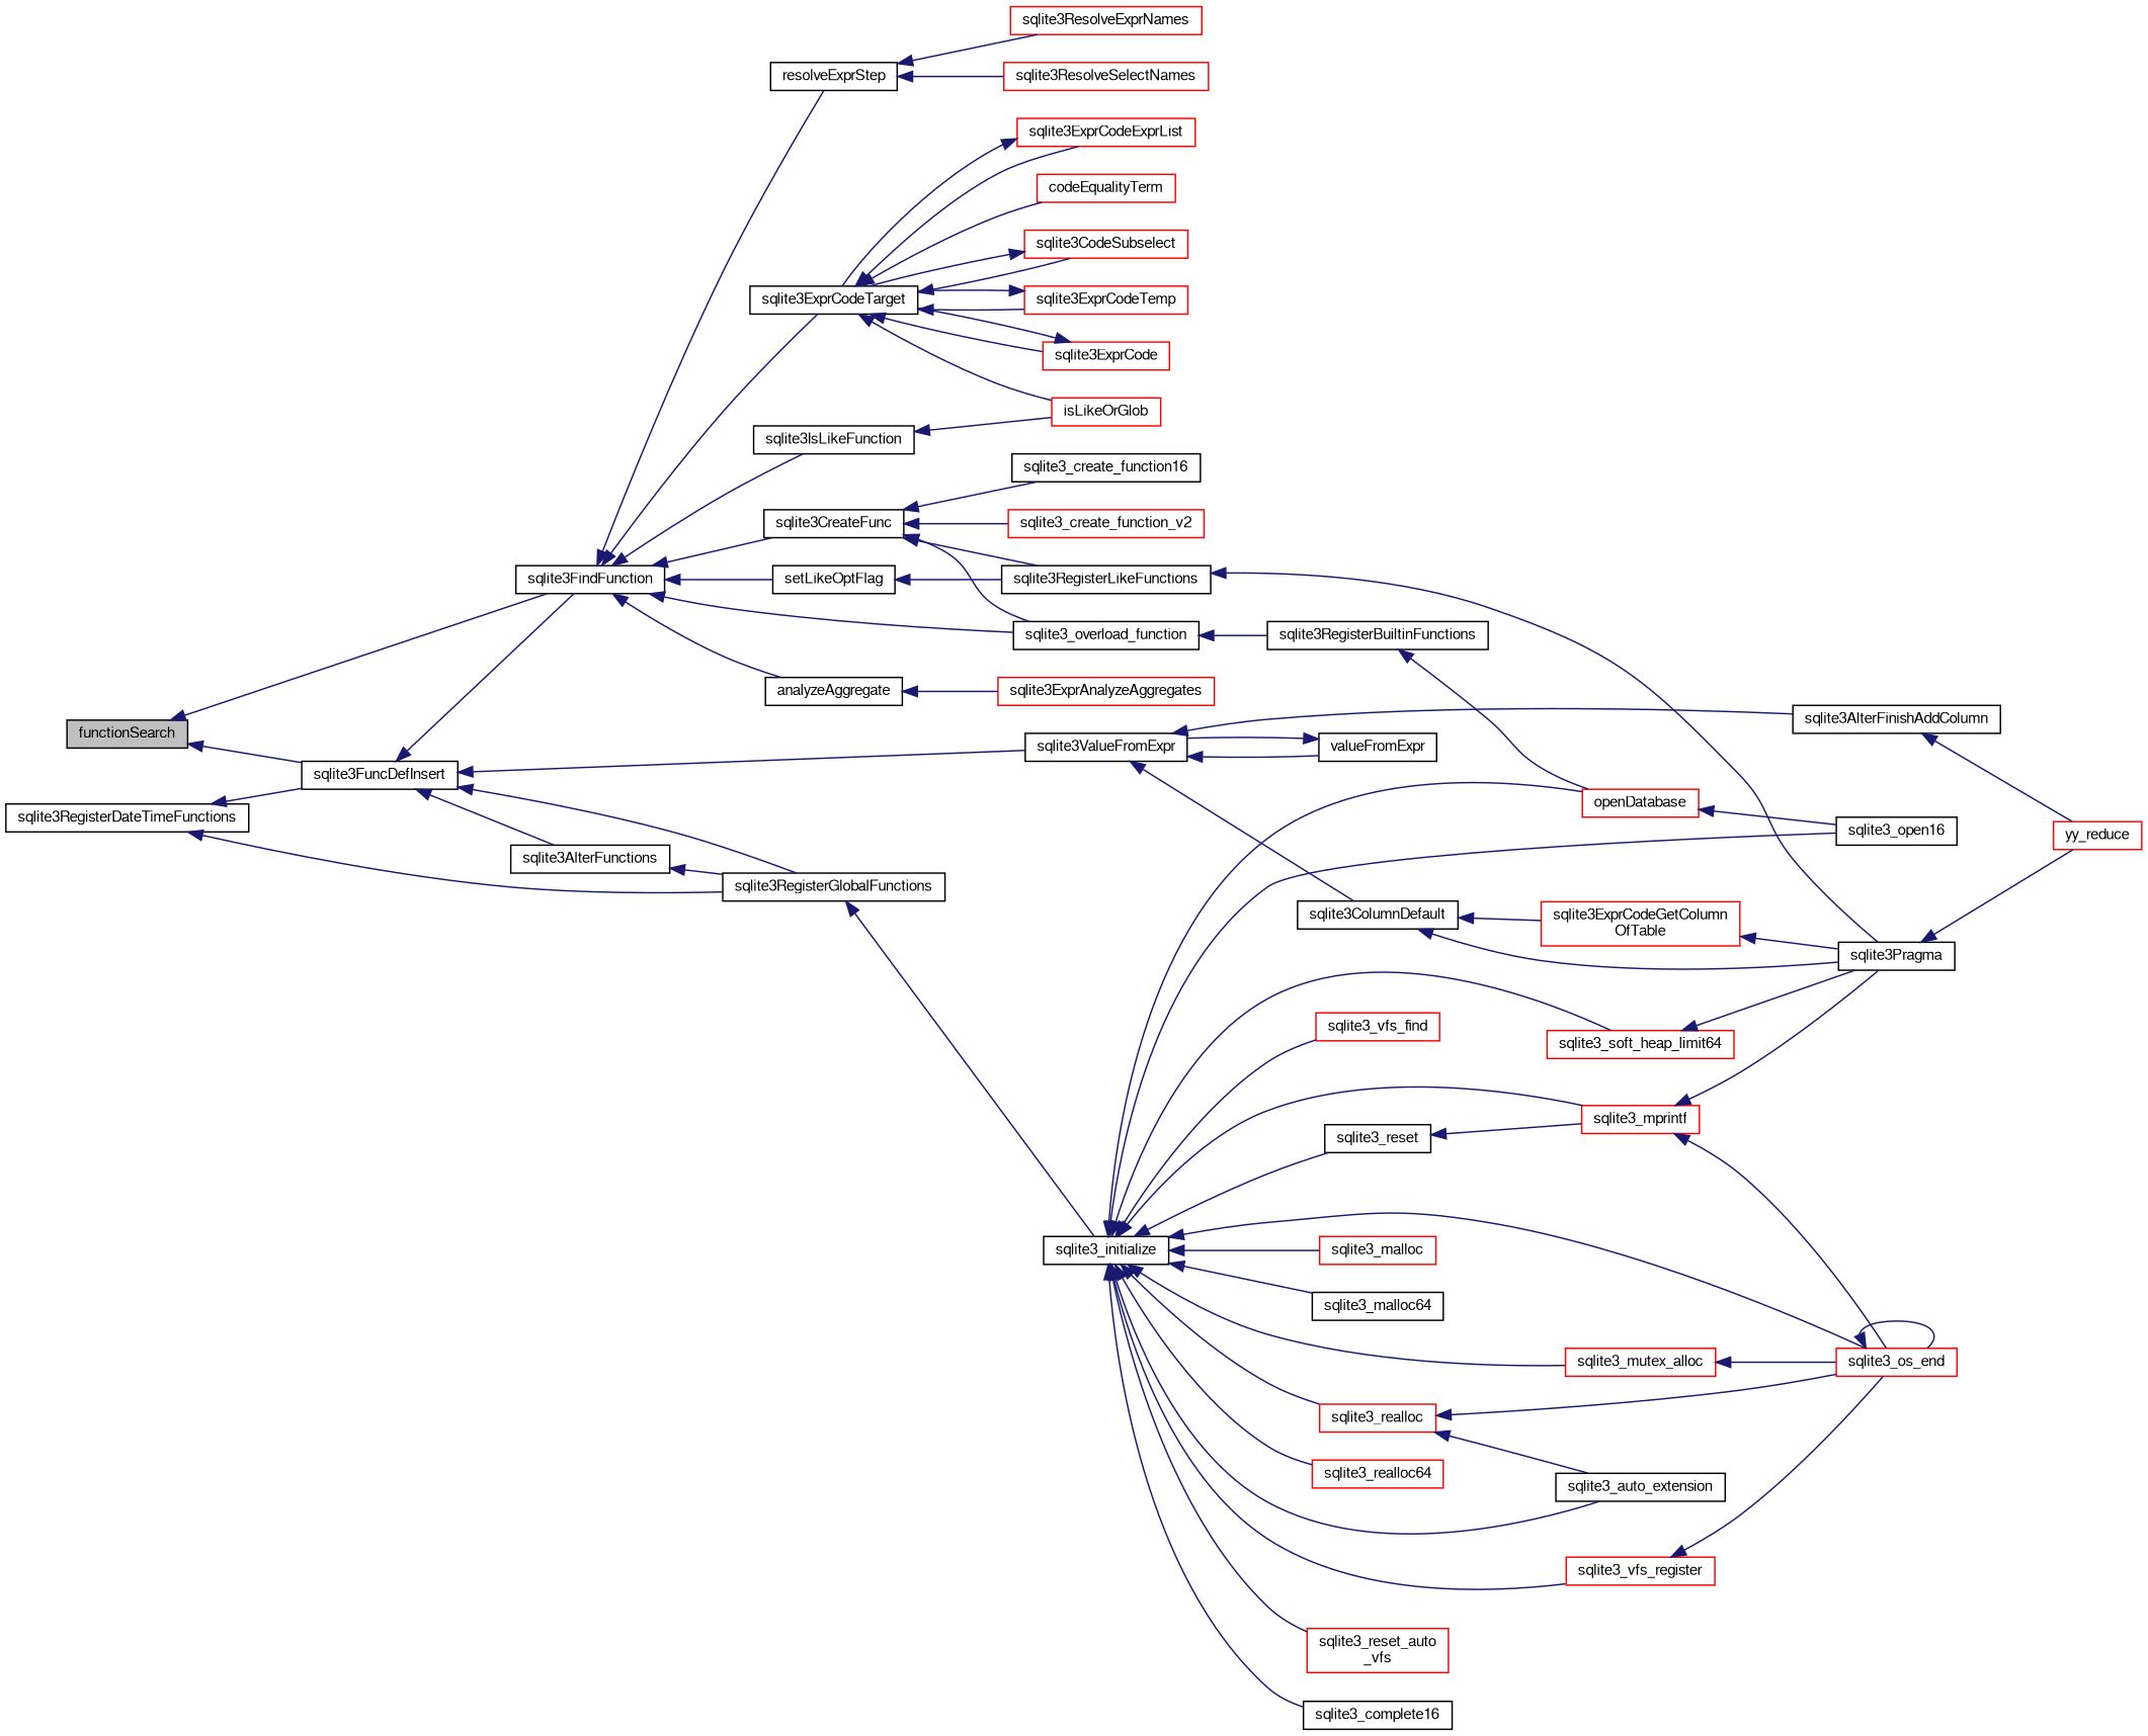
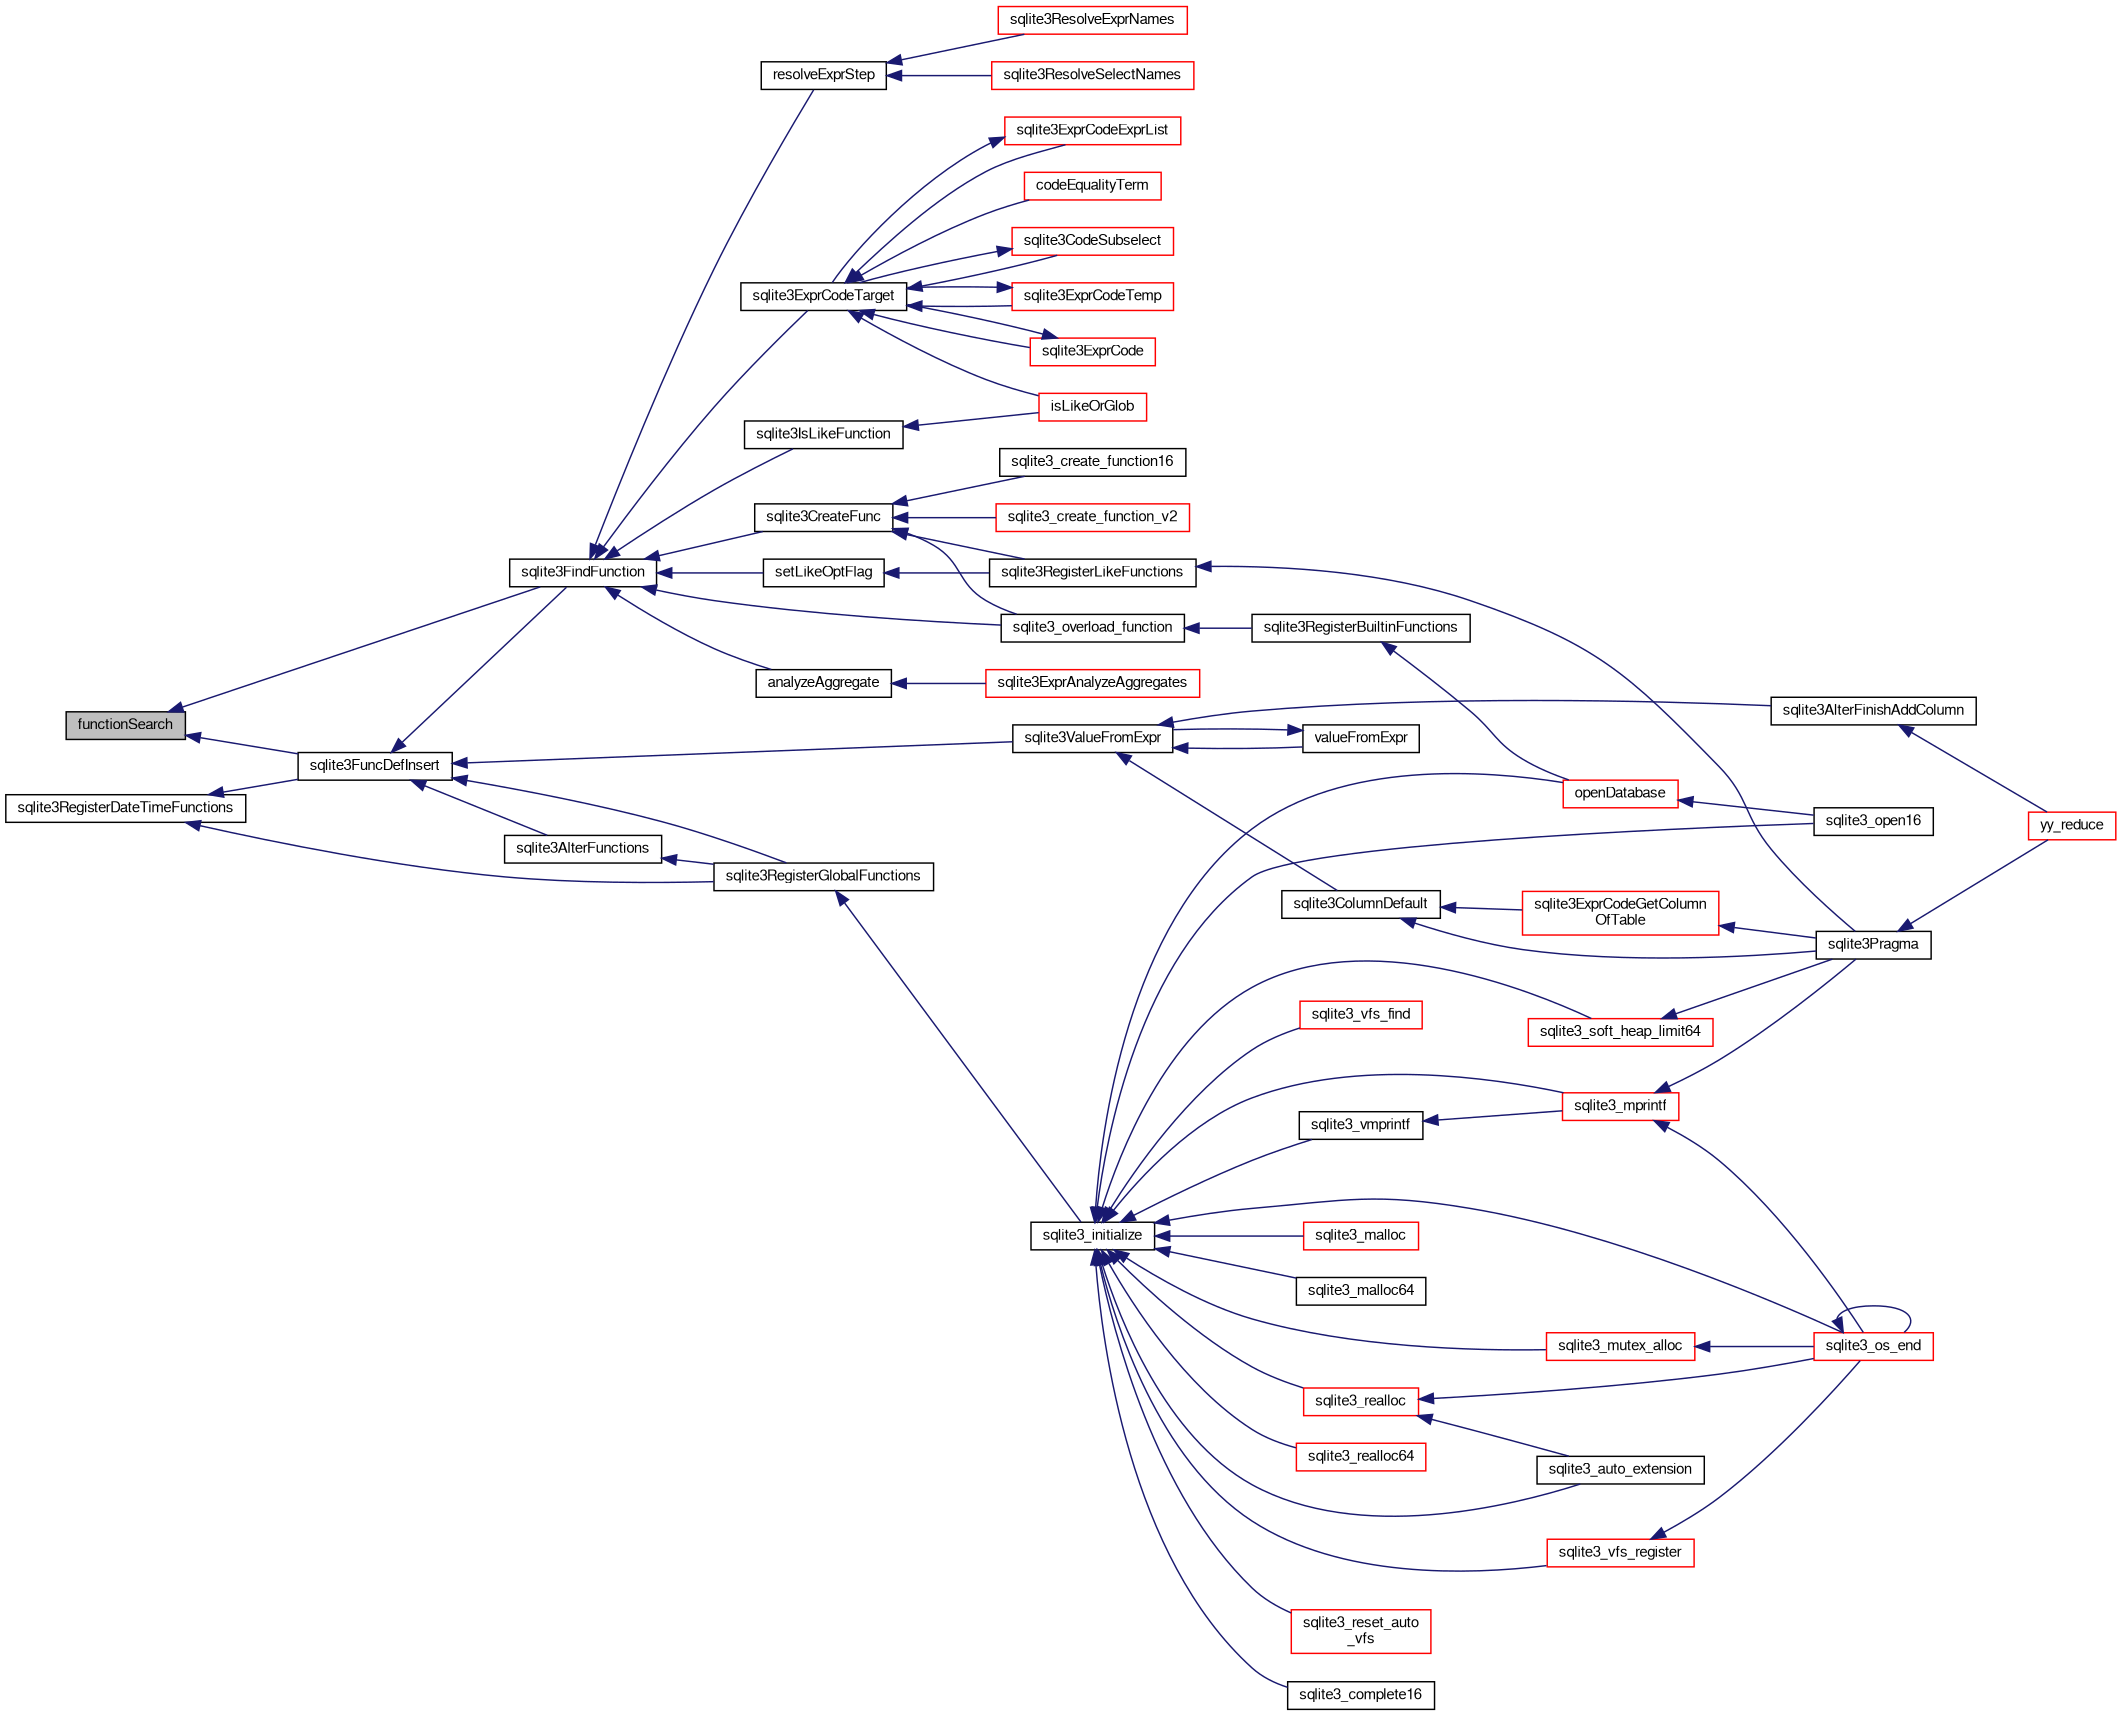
  digraph {
    rankdir=LR
    node [color=black fillcolor=white fontname=FreeSans fontsize=10 shape=record style=filled]
    edge [color=midnightblue dir=back fontname=FreeSans fontsize=10 labelfontname=FreeSans labelfontsize=10 style=solid]
    n1 [fillcolor=grey75 fontcolor=black height=0.2 label=functionSearch width=0.4]
    n2 [height=0.2 label=sqlite3FuncDefInsert width=0.4]
    n3 [height=0.2 label=sqlite3FindFunction width=0.4]
    n4 [height=0.2 label=sqlite3RegisterGlobalFunctions width=0.4]
    n5 [height=0.2 label=sqlite3ValueFromExpr width=0.4]
    n6 [height=0.2 label=sqlite3AlterFunctions width=0.4]
    n7 [height=0.2 label=resolveExprStep width=0.4]
    n8 [height=0.2 label=sqlite3ExprCodeTarget width=0.4]
    n9 [height=0.2 label=analyzeAggregate width=0.4]
    n10 [height=0.2 label=setLikeOptFlag width=0.4]
    n11 [height=0.2 label=sqlite3IsLikeFunction width=0.4]
    n12 [height=0.2 label=sqlite3CreateFunc width=0.4]
    n13 [height=0.2 label=sqlite3_overload_function width=0.4]
    n14 [height=0.2 label=sqlite3RegisterDateTimeFunctions width=0.4]
    n15 [height=0.2 label=sqlite3_initialize width=0.4]
    n16 [height=0.2 label=valueFromExpr width=0.4]
    n17 [height=0.2 label=sqlite3AlterFinishAddColumn width=0.4]
    n18 [height=0.2 label=sqlite3ColumnDefault width=0.4]
    n19 [color=red height=0.2 label=sqlite3_vfs_find width=0.4]
    n20 [color=red height=0.2 label=sqlite3_vfs_register width=0.4]
    n21 [color=red height=0.2 label=sqlite3_os_end width=0.4]
    n22 [color=red height=0.2 label=sqlite3_mutex_alloc width=0.4]
    n23 [color=red height=0.2 label=sqlite3_soft_heap_limit64 width=0.4]
    n24 [color=red height=0.2 label=sqlite3_malloc width=0.4]
    n25 [height=0.2 label=sqlite3_malloc64 width=0.4]
    n26 [color=red height=0.2 label=sqlite3_realloc width=0.4]
    n27 [height=0.2 label=sqlite3_auto_extension width=0.4]
    n28 [color=red height=0.2 label=sqlite3_realloc64 width=0.4]
-   n29 [height=0.2 label=sqlite3_reset width=0.4]
+   n29 [height=0.2 label=sqlite3_vmprintf width=0.4]
    n30 [color=red height=0.2 label=sqlite3_mprintf width=0.4]
    n31 [color=red height=0.2 label="sqlite3_reset_auto\l_vfs" width=0.4]
    n32 [height=0.2 label=sqlite3_complete16 width=0.4]
    n33 [color=red height=0.2 label=openDatabase width=0.4]
    n34 [height=0.2 label=sqlite3_open16 width=0.4]
    n35 [height=0.2 label=sqlite3Pragma width=0.4]
    n36 [color=red height=0.2 label=yy_reduce width=0.4]
    n37 [color=red height=0.2 label="sqlite3ExprCodeGetColumn\lOfTable" width=0.4]
    n38 [color=red height=0.2 label=sqlite3ResolveExprNames width=0.4]
    n39 [color=red height=0.2 label=sqlite3ResolveSelectNames width=0.4]
    n40 [color=red height=0.2 label=sqlite3CodeSubselect width=0.4]
    n41 [color=red height=0.2 label=sqlite3ExprCodeTemp width=0.4]
    n42 [color=red height=0.2 label=sqlite3ExprCode width=0.4]
    n43 [color=red height=0.2 label=sqlite3ExprCodeExprList width=0.4]
    n44 [color=red height=0.2 label=isLikeOrGlob width=0.4]
    n45 [color=red height=0.2 label=codeEqualityTerm width=0.4]
    n46 [color=red height=0.2 label=sqlite3ExprAnalyzeAggregates width=0.4]
    n47 [height=0.2 label=sqlite3RegisterLikeFunctions width=0.4]
    n48 [color=red height=0.2 label=sqlite3_create_function_v2 width=0.4]
    n49 [height=0.2 label=sqlite3_create_function16 width=0.4]
    n50 [height=0.2 label=sqlite3RegisterBuiltinFunctions width=0.4]
    n1 -> n2
    n1 -> n3
    n2 -> n3
    n2 -> n4
    n2 -> n5
    n2 -> n6
    n3 -> n7
    n3 -> n8
    n3 -> n9
    n3 -> n10
    n3 -> n11
    n3 -> n12
    n3 -> n13
    n4 -> n15
    n5 -> n16
    n5 -> n17
    n5 -> n18
    n6 -> n4
    n7 -> n38
    n7 -> n39
    n8 -> n40
    n8 -> n41
    n8 -> n42
    n8 -> n43
    n8 -> n44
    n8 -> n45
    n9 -> n46
    n10 -> n47
    n11 -> n44
    n12 -> n13
    n12 -> n47
    n12 -> n48
    n12 -> n49
    n13 -> n50
    n14 -> n2
    n14 -> n4
    n15 -> n19
    n15 -> n20
    n15 -> n21
    n15 -> n22
    n15 -> n23
    n15 -> n24
    n15 -> n25
    n15 -> n26
    n15 -> n27
    n15 -> n28
    n15 -> n29
    n15 -> n30
    n15 -> n31
    n15 -> n32
    n15 -> n33
    n15 -> n34
    n16 -> n5
    n17 -> n36
    n18 -> n35
    n18 -> n37
    n20 -> n21
    n21 -> n21
    n22 -> n21
    n23 -> n35
    n26 -> n21
    n26 -> n27
    n29 -> n30
    n30 -> n21
    n30 -> n35
    n33 -> n34
    n35 -> n36
    n37 -> n35
    n40 -> n8
    n41 -> n8
    n42 -> n8
    n43 -> n8
    n47 -> n35
    n50 -> n33
  }
